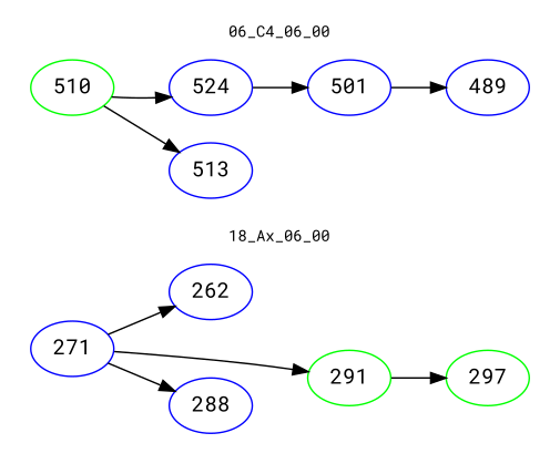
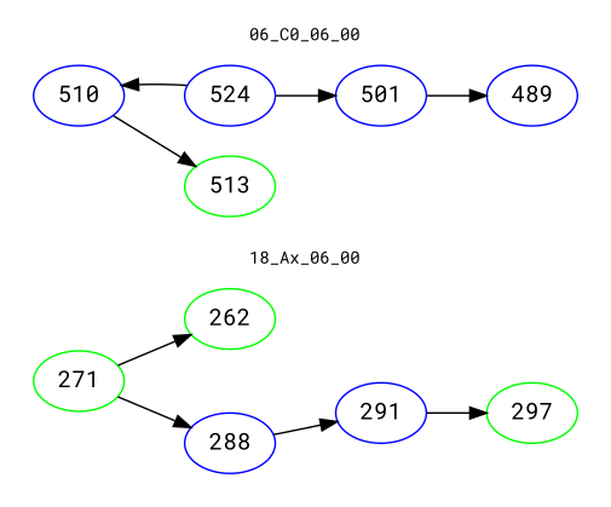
  digraph {
    fontname="Roboto Mono"
    rankdir=LR
    node [color=blue fontname="Roboto Mono"]
    edge [color=black fontname="Roboto Mono"]
-   n1 [label=271]
+   n1 [color=green label=271]
    n2 [label=288]
-   n3 [color=green label=291]
-   n4 [label=262]
+   n3 [label=291]
+   n4 [color=green label=262]
    n5 [color=green label=297]
-   n6 [color=green label=510]
+   n6 [label=510]
    n7 [label=501]
-   n8 [label=513]
+   n8 [color=green label=513]
    n9 [label=524]
    n10 [label=489]
    subgraph cluster_1 {
      color=white
      fontsize=10
      label="18_Ax_06_00"
      n1
      n2
      n3
      n4
      n5
    }
    subgraph cluster_2 {
      color=white
      fontsize=10
-     label="06_C4_06_00"
+     label="06_C0_06_00"
      n6
      n7
      n8
      n9
      n10
    }
    n1 -> n2
-   n1 -> n3
+   n2 -> n3
    n1 -> n4
    n3 -> n5
    n6 -> n8
-   n6 -> n9
+   n9 -> n6
    n7 -> n10
    n9 -> n7
  }
